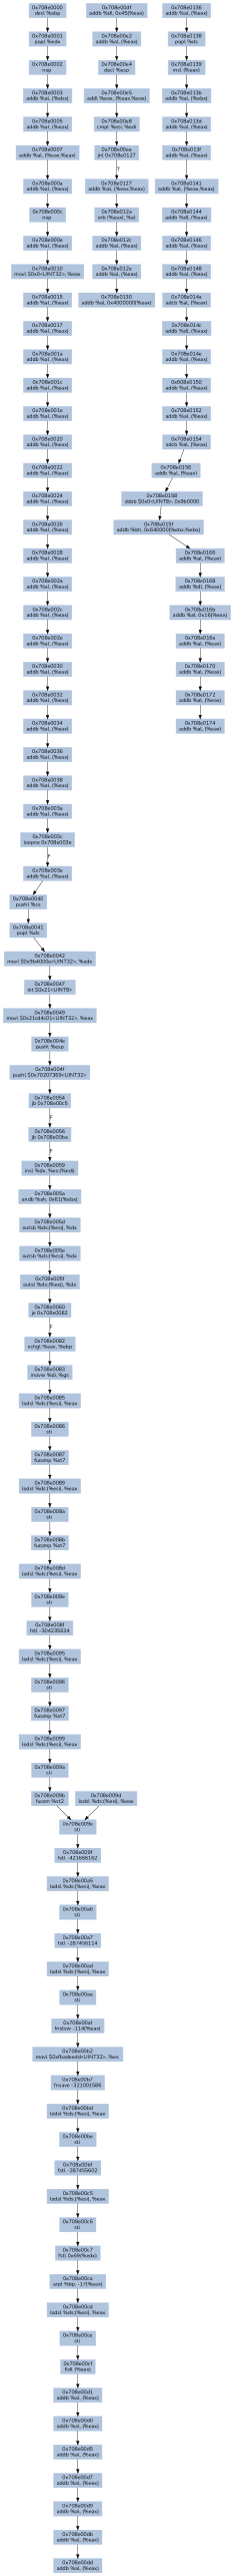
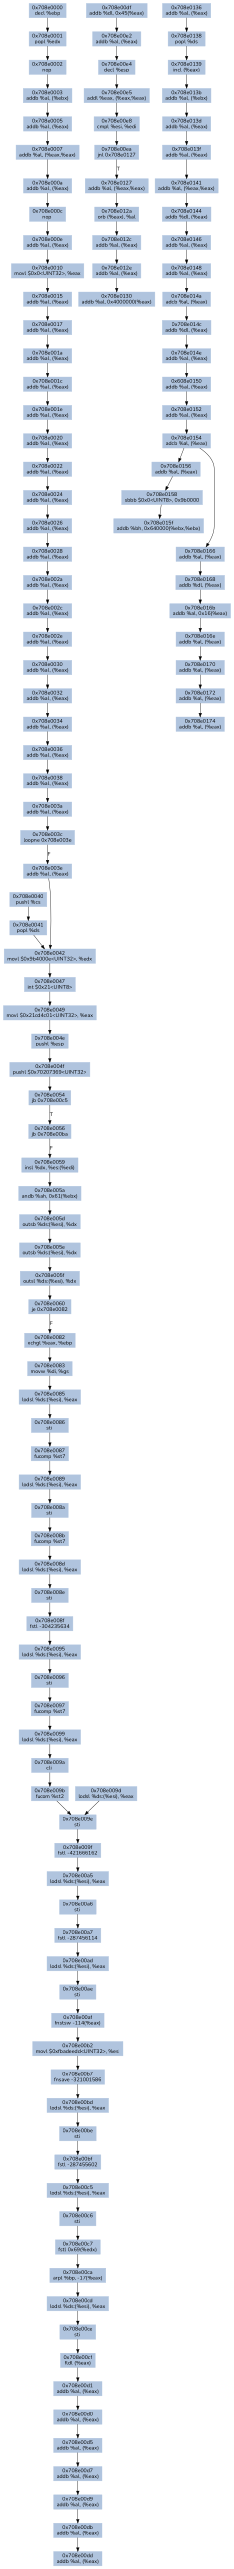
  digraph {
    fontname=Nunito
    node [color=lightsteelblue fillcolor=lightsteelblue fontname=Nunito shape=rectangle style=filled]
    edge [color="#000000" fontname=Nunito]
    n1 [label="0x708e0000\ndecl %ebp"]
    n2 [label="0x708e0001\npopl %edx"]
    n3 [label="0x708e0002\nnop "]
    n4 [label="0x708e0003\naddb %al, (%ebx)"]
    n5 [label="0x708e0005\naddb %al, (%eax)"]
    n6 [label="0x708e0007\naddb %al, (%eax,%eax)"]
    n7 [label="0x708e000a\naddb %al, (%eax)"]
    n8 [label="0x708e000c\nnop "]
    n9 [label="0x708e000e\naddb %al, (%eax)"]
    n10 [label="0x708e0010\nmovl $0x0<UINT32>, %eax"]
    n11 [label="0x708e0015\naddb %al, (%eax)"]
    n12 [label="0x708e0017\naddb %al, (%eax)"]
    n13 [label="0x708e001a\naddb %al, (%eax)"]
    n14 [label="0x708e001c\naddb %al, (%eax)"]
    n15 [label="0x708e001e\naddb %al, (%eax)"]
    n16 [label="0x708e0020\naddb %al, (%eax)"]
    n17 [label="0x708e0022\naddb %al, (%eax)"]
    n18 [label="0x708e0024\naddb %al, (%eax)"]
    n19 [label="0x708e0026\naddb %al, (%eax)"]
    n20 [label="0x708e0028\naddb %al, (%eax)"]
    n21 [label="0x708e002a\naddb %al, (%eax)"]
    n22 [label="0x708e002c\naddb %al, (%eax)"]
    n23 [label="0x708e002e\naddb %al, (%eax)"]
    n24 [label="0x708e0030\naddb %al, (%eax)"]
    n25 [label="0x708e0032\naddb %al, (%eax)"]
    n26 [label="0x708e0034\naddb %al, (%eax)"]
    n27 [label="0x708e0036\naddb %al, (%eax)"]
    n28 [label="0x708e0038\naddb %al, (%eax)"]
    n29 [label="0x708e003a\naddb %al, (%eax)"]
    n30 [label="0x708e003c\nloopne 0x708e003e"]
    n31 [label="0x708e003e\naddb %al, (%eax)"]
    n32 [label="0x708e0040\npushl %cs"]
    n33 [label="0x708e0041\npopl %ds"]
    n34 [label="0x708e0042\nmovl $0x9b4000e<UINT32>, %edx"]
    n35 [label="0x708e0047\nint $0x21<UINT8>"]
    n36 [label="0x708e0049\nmovl $0x21cd4c01<UINT32>, %eax"]
    n37 [label="0x708e004e\npushl %esp"]
    n38 [label="0x708e004f\npushl $0x70207369<UINT32>"]
    n39 [label="0x708e0054\njb 0x708e00c5"]
    n40 [label="0x708e0056\njb 0x708e00ba"]
    n41 [label="0x708e0059\ninsl %dx, %es:(%edi)"]
    n42 [label="0x708e005a\nandb %ah, 0x61(%ebx)"]
    n43 [label="0x708e005d\noutsb %ds:(%esi), %dx"]
    n44 [label="0x708e005e\noutsb %ds:(%esi), %dx"]
    n45 [label="0x708e005f\noutsl %ds:(%esi), %dx"]
    n46 [label="0x708e0060\nje 0x708e0082"]
    n47 [label="0x708e0082\nxchgl %eax, %ebp"]
    n48 [label="0x708e0083\nmovw %di, %gs"]
    n49 [label="0x708e0085\nlodsl %ds:(%esi), %eax"]
    n50 [label="0x708e0086\nsti "]
    n51 [label="0x708e0087\nfucomp %st7"]
    n52 [label="0x708e0089\nlodsl %ds:(%esi), %eax"]
    n53 [label="0x708e008a\nsti "]
    n54 [label="0x708e008b\nfucomp %st7"]
    n55 [label="0x708e008d\nlodsl %ds:(%esi), %eax"]
    n56 [label="0x708e008e\nsti "]
    n57 [label="0x708e008f\nfstl -304235634"]
    n58 [label="0x708e0095\nlodsl %ds:(%esi), %eax"]
    n59 [label="0x708e0096\nsti "]
    n60 [label="0x708e0097\nfucomp %st7"]
    n61 [label="0x708e0099\nlodsl %ds:(%esi), %eax"]
    n62 [label="0x708e009a\ncli "]
    n63 [label="0x708e009b\nfucom %st2"]
    n64 [label="0x708e009e\nsti "]
    n65 [label="0x708e009d\nlodsl %ds:(%esi), %eax"]
    n66 [label="0x708e009f\nfstl -421666162"]
    n67 [label="0x708e00a5\nlodsl %ds:(%esi), %eax"]
    n68 [label="0x708e00a6\nsti "]
    n69 [label="0x708e00a7\nfstl -287456114"]
    n70 [label="0x708e00ad\nlodsl %ds:(%esi), %eax"]
    n71 [label="0x708e00ae\nsti "]
    n72 [label="0x708e00af\nfnstsw -114(%eax)"]
    n73 [label="0x708e00b2\nmovl $0xfbadeedd<UINT32>, %esi"]
    n74 [label="0x708e00b7\nfnsave -321001586"]
    n75 [label="0x708e00bd\nlodsl %ds:(%esi), %eax"]
    n76 [label="0x708e00be\nsti "]
    n77 [label="0x708e00bf\nfstl -287455602"]
    n78 [label="0x708e00c5\nlodsl %ds:(%esi), %eax"]
    n79 [label="0x708e00c6\nsti "]
    n80 [label="0x708e00c7\nfstl 0x69(%edx)"]
    n81 [label="0x708e00ca\narpl %bp, -17(%eax)"]
    n82 [label="0x708e00cd\nlodsl %ds:(%esi), %eax"]
    n83 [label="0x708e00ce\nsti "]
    n84 [label="0x708e00cf\nfldl (%eax)"]
    n85 [label="0x708e00d1\naddb %al, (%eax)"]
    n86 [label="0x708e00d0\naddb %al, (%eax)"]
    n87 [label="0x708e00d5\naddb %al, (%eax)"]
    n88 [label="0x708e00d7\naddb %al, (%eax)"]
    n89 [label="0x708e00d9\naddb %al, (%eax)"]
    n90 [label="0x708e00db\naddb %al, (%eax)"]
    n91 [label="0x708e00dd\naddb %al, (%eax)"]
    n92 [label="0x708e00df\naddb %dl, 0x45(%eax)"]
    n93 [label="0x708e00e2\naddb %al, (%eax)"]
    n94 [label="0x708e00e4\ndecl %esp"]
    n95 [label="0x708e00e5\naddl %eax, (%eax,%eax)"]
    n96 [label="0x708e00e8\ncmpl %esi, %edi"]
    n97 [label="0x708e00ea\njnl 0x708e0127"]
    n98 [label="0x708e0127\naddb %al, (%eax,%eax)"]
    n99 [label="0x708e012a\norb (%eax), %al"]
    n100 [label="0x708e012c\naddb %al, (%eax)"]
    n101 [label="0x708e012e\naddb %al, (%eax)"]
    n102 [label="0x708e0130\naddb %al, 0x4000000(%eax)"]
    n103 [label="0x708e0136\naddb %al, (%eax)"]
    n104 [label="0x708e0138\npopl %ds"]
    n105 [label="0x708e0139\nincl (%eax)"]
    n106 [label="0x708e013b\naddb %al, (%ebx)"]
    n107 [label="0x708e013d\naddb %al, (%eax)"]
    n108 [label="0x708e013f\naddb %al, (%eax)"]
    n109 [label="0x708e0141\naddb %al, (%eax,%eax)"]
    n110 [label="0x708e0144\naddb %dl, (%eax)"]
    n111 [label="0x708e0146\naddb %al, (%eax)"]
    n112 [label="0x708e0148\naddb %al, (%eax)"]
    n113 [label="0x708e014a\nadcb %al, (%eax)"]
    n114 [label="0x708e014c\naddb %dl, (%eax)"]
    n115 [label="0x708e014e\naddb %al, (%eax)"]
    n116 [label="0x608e0150\naddb %al, (%eax)"]
    n117 [label="0x708e0152\naddb %al, (%eax)"]
    n118 [label="0x708e0154\nadcb %al, (%eax)"]
    n119 [label="0x708e0156\naddb %al, (%eax)"]
    n120 [label="0x708e0158\nsbbb $0x0<UINT8>, 0x9b0000"]
    n121 [label="0x708e015f\naddb %bh, 0x640000(%ebx,%ebx)"]
    n122 [label="0x708e0166\naddb %al, (%eax)"]
    n123 [label="0x708e0168\naddb %dl, (%eax)"]
    n124 [label="0x708e016b\naddb %al, 0x16(%eax)"]
    n125 [label="0x708e016e\naddb %al, (%eax)"]
    n126 [label="0x708e0170\naddb %al, (%eax)"]
    n127 [label="0x708e0172\naddb %al, (%eax)"]
    n128 [label="0x708e0174\naddb %al, (%eax)"]
    n1 -> n2
    n2 -> n3
    n3 -> n4
    n4 -> n5
    n5 -> n6
    n6 -> n7
    n7 -> n8
    n8 -> n9
    n9 -> n10
    n10 -> n11
    n11 -> n12
    n12 -> n13
    n13 -> n14
    n14 -> n15
    n15 -> n16
    n16 -> n17
    n17 -> n18
    n18 -> n19
    n19 -> n20
    n20 -> n21
    n21 -> n22
    n22 -> n23
    n23 -> n24
    n24 -> n25
    n25 -> n26
    n26 -> n27
    n27 -> n28
    n28 -> n29
    n29 -> n30
    n30 -> n31 [label=F]
-   n31 -> n32
+   n31 -> n34
    n32 -> n33
    n33 -> n34
    n34 -> n35
    n35 -> n36
    n36 -> n37
    n37 -> n38
    n38 -> n39
-   n39 -> n40 [label=F]
+   n39 -> n40 [label=T]
    n40 -> n41 [label=F]
    n41 -> n42
    n42 -> n43
    n43 -> n44
    n44 -> n45
    n45 -> n46
    n46 -> n47 [label=F]
    n47 -> n48
    n48 -> n49
    n49 -> n50
    n50 -> n51
    n51 -> n52
    n52 -> n53
    n53 -> n54
    n54 -> n55
    n55 -> n56
    n56 -> n57
    n57 -> n58
    n58 -> n59
    n59 -> n60
    n60 -> n61
    n61 -> n62
    n62 -> n63
    n63 -> n64
    n64 -> n66
    n65 -> n64
    n66 -> n67
    n67 -> n68
    n68 -> n69
    n69 -> n70
    n70 -> n71
    n71 -> n72
    n72 -> n73
    n73 -> n74
    n74 -> n75
    n75 -> n76
    n76 -> n77
    n77 -> n78
    n78 -> n79
    n79 -> n80
    n80 -> n81
    n81 -> n82
    n82 -> n83
    n83 -> n84
    n84 -> n85
    n85 -> n86
    n86 -> n87
    n87 -> n88
    n88 -> n89
    n89 -> n90
    n90 -> n91
    n92 -> n93
    n93 -> n94
    n94 -> n95
    n95 -> n96
    n96 -> n97
    n97 -> n98 [label=T]
    n98 -> n99
    n99 -> n100
    n100 -> n101
    n101 -> n102
    n103 -> n104
    n104 -> n105
    n105 -> n106
    n106 -> n107
    n107 -> n108
    n108 -> n109
    n109 -> n110
    n110 -> n111
    n111 -> n112
    n112 -> n113
    n113 -> n114
    n114 -> n115
    n115 -> n116
    n116 -> n117
    n117 -> n118
    n118 -> n119
    n119 -> n120
    n120 -> n121
-   n121 -> n122
+   n118 -> n122
    n122 -> n123
    n123 -> n124
    n124 -> n125
    n125 -> n126
    n126 -> n127
    n127 -> n128
  }
